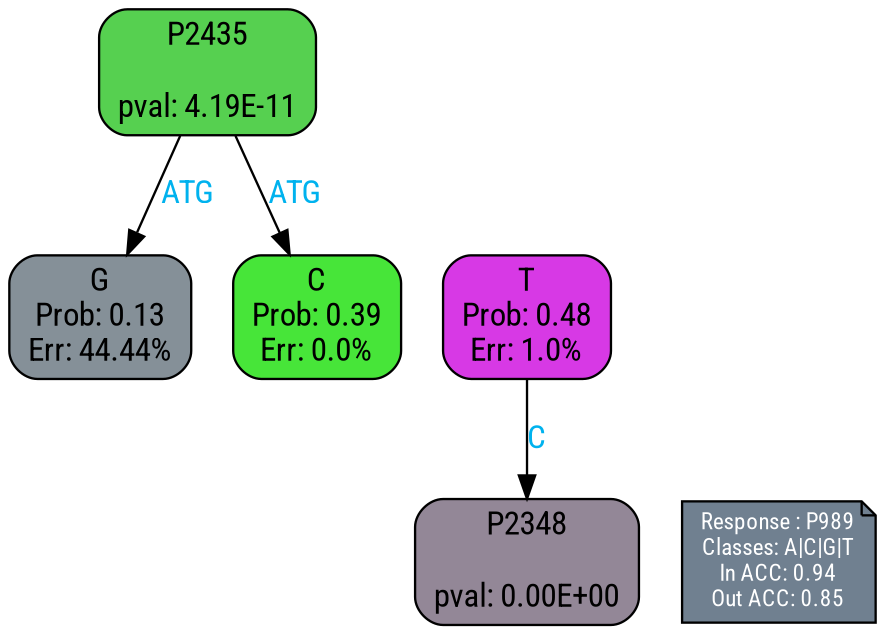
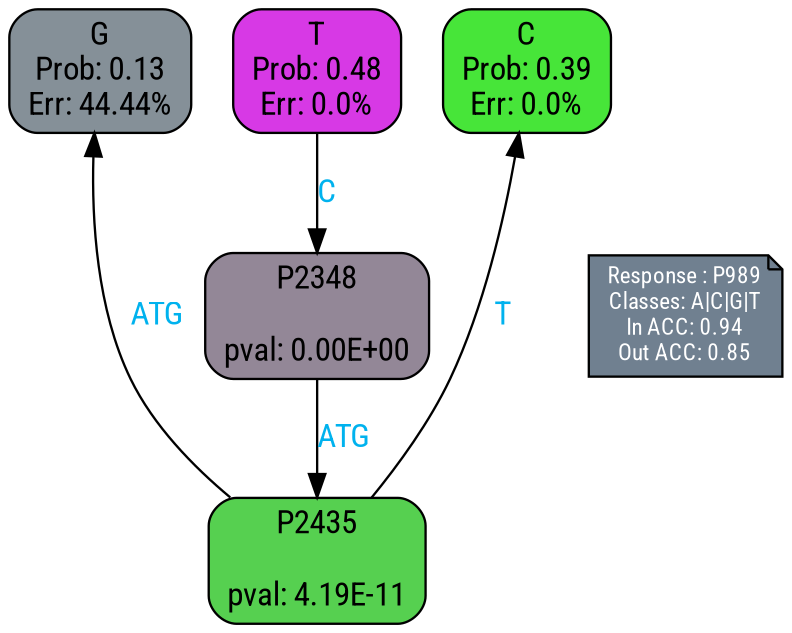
  digraph {
    fontname="Roboto Condensed"
    ranksep=equally
    splines=polylines
    node [color=black fontname="Roboto Condensed" shape=box style="filled, rounded"]
    edge [fontcolor=deepskyblue2 fontname="Roboto Condensed"]
    n1 [fillcolor="#859098" label="G\nProb: 0.13\nErr: 44.44%"]
    n2 [fillcolor="#47e539" label="C\nProb: 0.39\nErr: 0.0%"]
-   n3 [fillcolor="#d739e5" label="T\nProb: 0.48\nErr: 1.0%"]
+   n3 [fillcolor="#d739e5" label="T\nProb: 0.48\nErr: 0.0%"]
    n4 [align=left fillcolor=slategray fontcolor=white fontsize=10 label="Response : P989\nClasses: A|C|G|T\nIn ACC: 0.94\nOut ACC: 0.85\n" shape=note style=filled]
    n5 [fillcolor="#938797" label="P2348\n\npval: 0.00E+00"]
    n6 [fillcolor="#56d050" label="P2435\n\npval: 4.19E-11"]
    subgraph sub_1 {
      rank=same
      n1
      n2
      n3
    }
    subgraph sub_2 {
      rank=same
      n4
      n5
    }
    n3 -> n5 [label=C]
+   n5 -> n6 [label=ATG]
    n6 -> n1 [label=ATG]
-   n6 -> n2 [label=ATG]
+   n6 -> n2 [label=T]
  }
